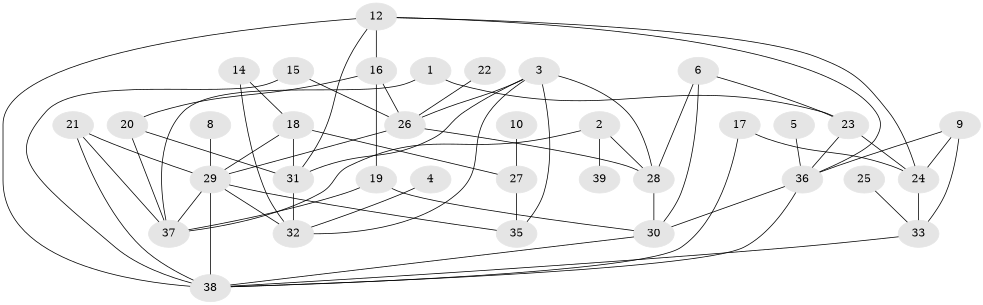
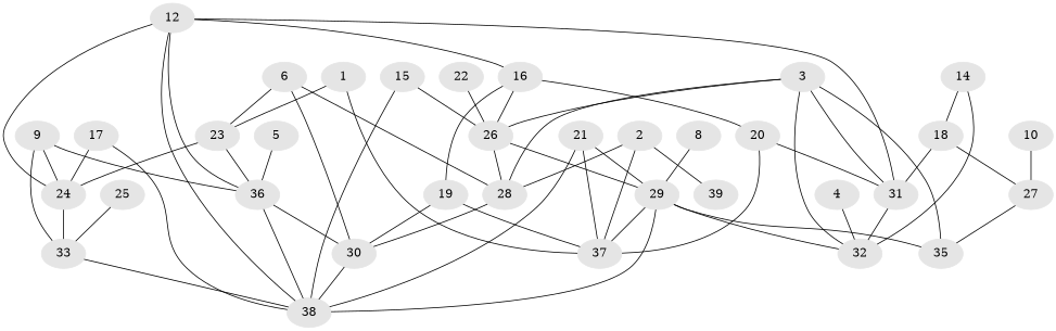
  graph {
    node [color=gray90 style=filled]
    edge [weight=1.0]
    1
    23
    37
    36
    24
    2
    28
    39
    18
    31
    29
    27
    30
    3
    26
    32
    35
    4
    5
    38
    6
    8
    9
    33
    10
    12
    16
    19
    20
    14
    15
    17
    21
    22
    25
    1 -- 23
    1 -- 37
    23 -- 36
    23 -- 24
    36 -- 30
    36 -- 38
    24 -- 33
    2 -- 37
    2 -- 28
    2 -- 39
    28 -- 30
    18 -- 31
-   18 -- 29
    18 -- 27
    31 -- 32 [weight=2.0]
    29 -- 37
    29 -- 32
    29 -- 35
    29 -- 38 [weight=2.0]
    27 -- 35
    30 -- 38
    3 -- 28
    3 -- 31
    3 -- 26
    3 -- 32
    3 -- 35
    26 -- 28 [weight=2.0]
    26 -- 29
    4 -- 32
    5 -- 36
    6 -- 23
    6 -- 28
    6 -- 30
    8 -- 29
    9 -- 36
    9 -- 24
    9 -- 33 [weight=2.0]
    33 -- 38
    10 -- 27
    12 -- 36
    12 -- 24
    12 -- 31
    12 -- 38
    12 -- 16
    16 -- 26
    16 -- 19
    16 -- 20
    19 -- 37
    19 -- 30
    20 -- 37
    20 -- 31
    14 -- 18
    14 -- 32
    15 -- 26
    15 -- 38
    17 -- 24
    17 -- 38
    21 -- 37
    21 -- 29
    21 -- 38
    22 -- 26
    25 -- 33
  }
